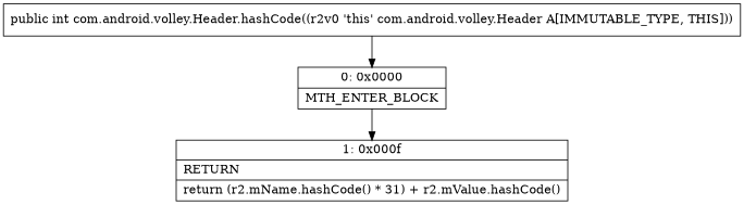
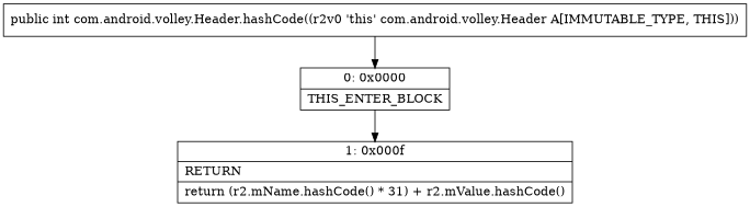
  digraph {
    node [shape=record]
-   n1 [label="{0\:\ 0x0000|MTH_ENTER_BLOCK\l}"]
+   n1 [label="{0\:\ 0x0000|THIS_ENTER_BLOCK\l}"]
    n2 [label="{1\:\ 0x000f|RETURN\l|return (r2.mName.hashCode() * 31) + r2.mValue.hashCode()\l}"]
    n3 [label="{public int com.android.volley.Header.hashCode((r2v0 'this' com.android.volley.Header A[IMMUTABLE_TYPE, THIS])) }"]
    n1 -> n2
    n3 -> n1
  }
